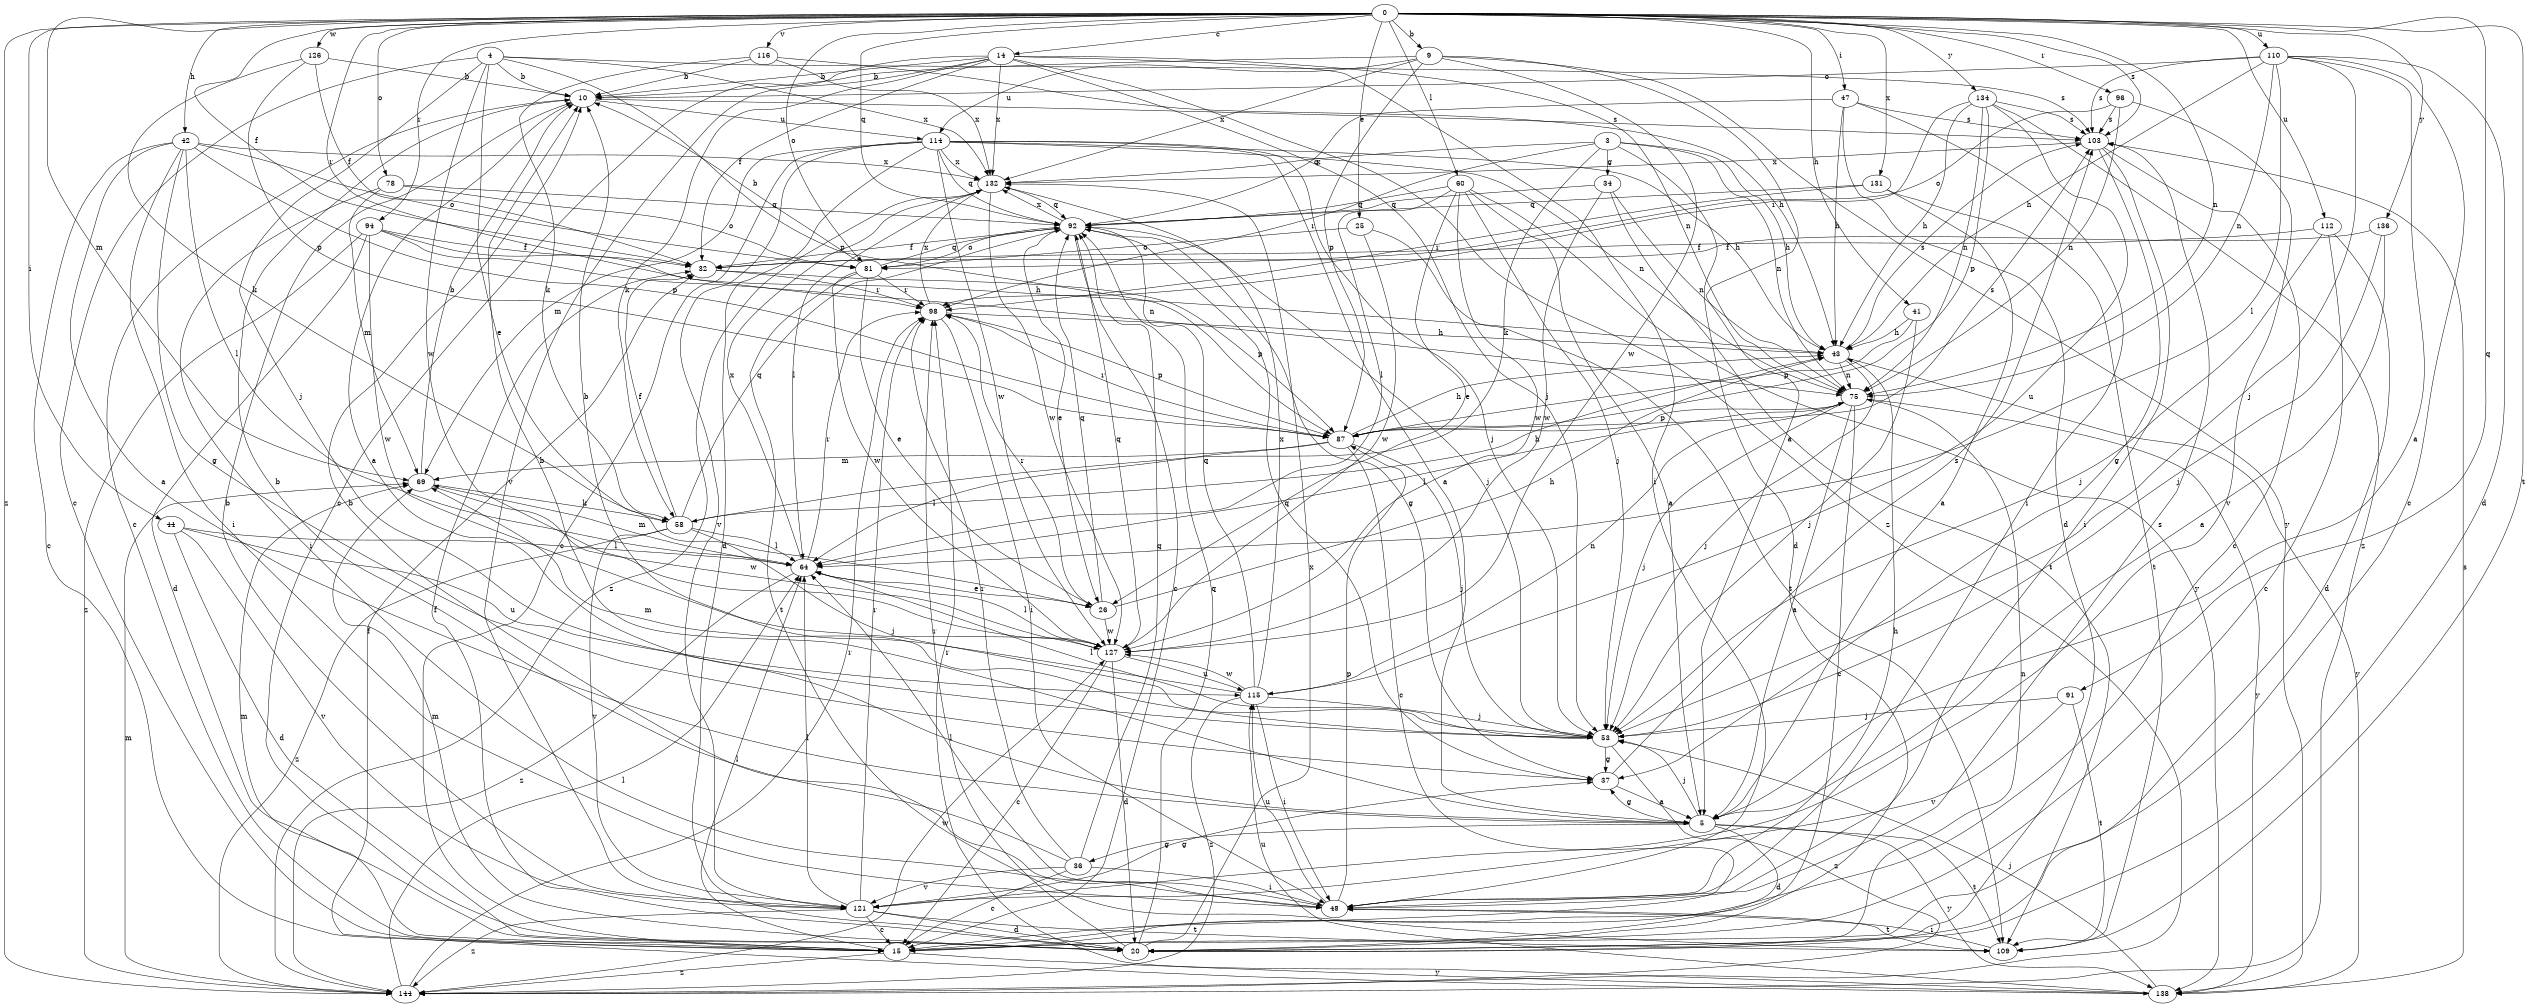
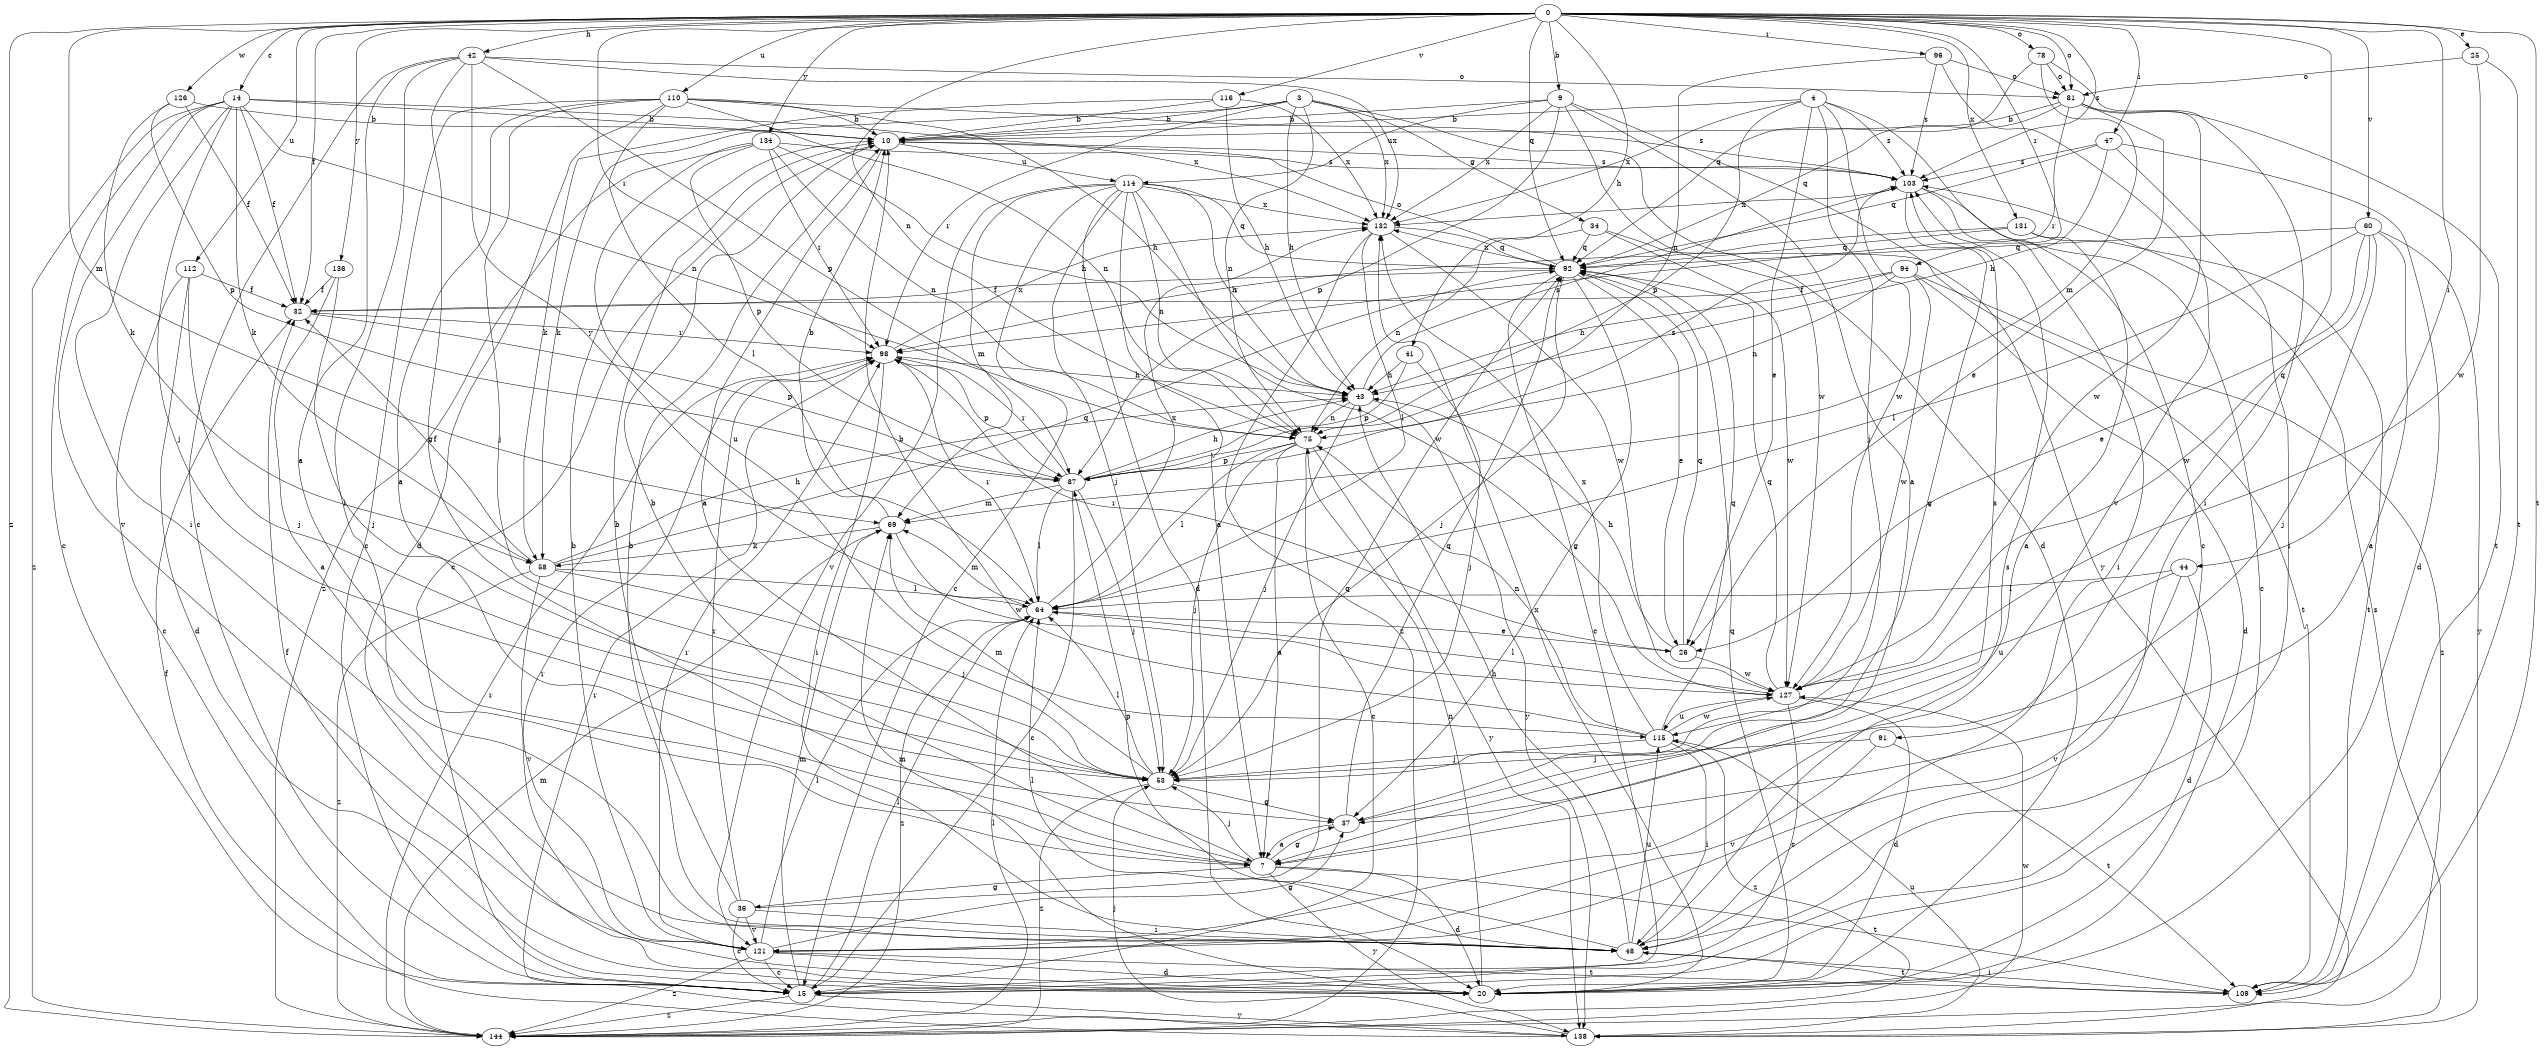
  strict digraph {
    0
    9
    14
    25
    32
    41
    42
    44
    47
    60
    69
    75
    78
    81
    91
    92
    94
    96
    98
    103
    109
    110
    112
    116
    126
    131
    134
    136
    144
    10
    132
    87
    127
-   5
+   5 [label=7]
    138
    114
    58
    15
    53
    48
    121
    43
    37
    64
    20
    115
    26
    3
    34
    4
    36
    0 -> 9 [label=b]
    0 -> 14 [label=c]
    0 -> 25 [label=e]
    0 -> 32 [label=f]
    0 -> 41 [label=h]
    0 -> 42 [label=h]
    0 -> 44 [label=i]
    0 -> 47 [label=i]
-   0 -> 60 [label=l]
+   0 -> 60 [label=v]
    0 -> 69 [label=m]
    0 -> 75 [label=n]
    0 -> 78 [label=o]
    0 -> 81 [label=o]
    0 -> 91 [label=q]
    0 -> 92 [label=q]
    0 -> 94 [label=r]
    0 -> 96 [label=r]
    0 -> 98 [label=r]
    0 -> 103 [label=s]
    0 -> 109 [label=t]
    0 -> 110 [label=u]
    0 -> 112 [label=u]
    0 -> 116 [label=v]
    0 -> 126 [label=w]
    0 -> 131 [label=x]
    0 -> 134 [label=y]
    0 -> 136 [label=y]
    0 -> 144 [label=z]
    9 -> 10 [label=b]
    9 -> 132 [label=x]
    9 -> 87 [label=p]
    9 -> 127 [label=w]
    9 -> 5 [label=a]
    9 -> 138 [label=y]
    9 -> 114 [label=u]
    14 -> 32 [label=f]
    14 -> 75 [label=n]
    14 -> 144 [label=z]
    14 -> 10 [label=b]
    14 -> 132 [label=x]
    14 -> 58 [label=k]
    14 -> 15 [label=c]
    14 -> 53 [label=j]
    14 -> 48 [label=i]
    14 -> 121 [label=v]
    25 -> 81 [label=o]
    25 -> 109 [label=t]
    25 -> 127 [label=w]
    32 -> 98 [label=r]
    32 -> 87 [label=p]
    41 -> 87 [label=p]
    41 -> 53 [label=j]
    41 -> 43 [label=h]
    42 -> 81 [label=o]
    42 -> 132 [label=x]
    42 -> 87 [label=p]
    42 -> 5 [label=a]
    42 -> 15 [label=c]
    42 -> 48 [label=i]
    42 -> 37 [label=g]
-   42 -> 64 [label=l]
+   42 -> 64 [label=y]
    44 -> 121 [label=v]
    44 -> 64 [label=l]
    44 -> 20 [label=d]
    44 -> 115 [label=u]
    47 -> 92 [label=q]
    47 -> 103 [label=s]
    47 -> 48 [label=i]
    47 -> 43 [label=h]
    47 -> 20 [label=d]
    60 -> 92 [label=q]
    60 -> 127 [label=w]
    60 -> 5 [label=a]
    60 -> 138 [label=y]
-   60 -> 53 [label=j]
+   60 -> 37 [label=j]
    60 -> 64 [label=l]
    60 -> 26 [label=e]
    69 -> 10 [label=b]
    69 -> 127 [label=w]
    69 -> 58 [label=k]
    75 -> 87 [label=p]
    75 -> 5 [label=a]
    75 -> 138 [label=y]
    75 -> 15 [label=c]
    75 -> 53 [label=j]
    75 -> 64 [label=l]
    78 -> 69 [label=m]
    78 -> 81 [label=o]
    78 -> 92 [label=q]
    78 -> 48 [label=i]
    81 -> 92 [label=q]
    81 -> 98 [label=r]
    81 -> 109 [label=t]
    81 -> 10 [label=b]
    81 -> 127 [label=w]
    81 -> 26 [label=e]
    91 -> 109 [label=t]
    91 -> 53 [label=j]
    91 -> 121 [label=v]
    92 -> 32 [label=f]
-   92 -> 81 [label=o]
+   92 -> 10 [label=o]
    92 -> 132 [label=x]
    92 -> 15 [label=c]
    92 -> 53 [label=j]
    92 -> 37 [label=g]
    92 -> 26 [label=e]
    94 -> 32 [label=f]
    94 -> 75 [label=n]
    94 -> 144 [label=z]
    94 -> 127 [label=w]
    94 -> 43 [label=h]
    94 -> 20 [label=d]
    96 -> 75 [label=n]
    96 -> 81 [label=o]
    96 -> 103 [label=s]
    96 -> 121 [label=v]
    98 -> 132 [label=x]
    98 -> 87 [label=p]
    98 -> 48 [label=i]
    98 -> 43 [label=h]
    103 -> 132 [label=x]
    103 -> 15 [label=c]
    103 -> 48 [label=i]
    103 -> 37 [label=g]
    109 -> 48 [label=i]
    110 -> 75 [label=n]
    110 -> 103 [label=s]
-   110 -> 10 [label=o]
+   110 -> 10 [label=b]
    110 -> 5 [label=a]
    110 -> 15 [label=c]
    110 -> 53 [label=j]
    110 -> 43 [label=h]
    110 -> 64 [label=l]
    110 -> 20 [label=d]
    112 -> 32 [label=f]
    112 -> 15 [label=c]
    112 -> 53 [label=j]
    112 -> 20 [label=d]
    116 -> 10 [label=b]
    116 -> 132 [label=x]
    116 -> 58 [label=k]
    116 -> 43 [label=h]
    126 -> 32 [label=f]
    126 -> 10 [label=b]
    126 -> 87 [label=p]
    126 -> 58 [label=k]
    131 -> 92 [label=q]
    131 -> 98 [label=r]
    131 -> 109 [label=t]
    131 -> 5 [label=a]
    134 -> 75 [label=n]
    134 -> 98 [label=r]
    134 -> 103 [label=s]
    134 -> 144 [label=z]
    134 -> 87 [label=p]
    134 -> 43 [label=h]
    134 -> 115 [label=u]
    136 -> 32 [label=f]
    136 -> 5 [label=a]
    136 -> 53 [label=j]
    144 -> 69 [label=m]
    144 -> 98 [label=r]
    144 -> 127 [label=w]
    144 -> 64 [label=l]
    10 -> 103 [label=s]
    10 -> 5 [label=a]
    10 -> 114 [label=u]
    10 -> 15 [label=c]
    132 -> 92 [label=q]
    132 -> 144 [label=z]
    132 -> 127 [label=w]
    132 -> 64 [label=l]
    87 -> 69 [label=m]
    87 -> 98 [label=r]
    87 -> 103 [label=s]
    87 -> 15 [label=c]
    87 -> 53 [label=j]
    87 -> 43 [label=h]
    87 -> 64 [label=l]
    127 -> 92 [label=q]
    127 -> 15 [label=c]
    127 -> 64 [label=l]
    127 -> 20 [label=d]
    127 -> 115 [label=u]
    5 -> 109 [label=t]
    5 -> 10 [label=b]
    5 -> 138 [label=y]
    5 -> 53 [label=j]
    5 -> 37 [label=g]
    5 -> 20 [label=d]
    5 -> 36 [label=g]
    138 -> 32 [label=f]
    138 -> 98 [label=r]
    138 -> 103 [label=s]
    138 -> 53 [label=j]
    138 -> 115 [label=u]
    114 -> 69 [label=m]
    114 -> 75 [label=n]
    114 -> 92 [label=q]
    114 -> 132 [label=x]
    114 -> 127 [label=w]
    114 -> 5 [label=a]
    114 -> 15 [label=c]
    114 -> 53 [label=j]
    114 -> 121 [label=v]
    114 -> 43 [label=h]
    114 -> 20 [label=d]
    58 -> 32 [label=f]
    58 -> 92 [label=q]
    58 -> 144 [label=z]
    58 -> 53 [label=j]
    58 -> 121 [label=v]
    58 -> 43 [label=h]
    58 -> 64 [label=l]
    15 -> 69 [label=m]
    15 -> 144 [label=z]
    15 -> 138 [label=y]
    15 -> 64 [label=l]
    53 -> 69 [label=m]
    53 -> 144 [label=z]
    53 -> 37 [label=g]
    53 -> 64 [label=l]
    48 -> 103 [label=s]
    48 -> 109 [label=t]
    48 -> 10 [label=b]
    48 -> 87 [label=p]
    48 -> 43 [label=h]
    48 -> 64 [label=l]
    48 -> 115 [label=u]
    121 -> 98 [label=r]
    121 -> 109 [label=t]
    121 -> 144 [label=z]
    121 -> 10 [label=b]
    121 -> 15 [label=c]
    121 -> 37 [label=g]
    121 -> 64 [label=l]
    121 -> 20 [label=d]
    43 -> 75 [label=n]
    43 -> 103 [label=s]
    43 -> 138 [label=y]
    43 -> 53 [label=j]
    37 -> 92 [label=q]
    37 -> 103 [label=s]
    37 -> 5 [label=a]
    64 -> 69 [label=m]
    64 -> 98 [label=r]
    64 -> 144 [label=z]
    64 -> 132 [label=x]
    64 -> 26 [label=e]
    20 -> 32 [label=f]
    20 -> 69 [label=m]
    20 -> 75 [label=n]
    20 -> 92 [label=q]
    20 -> 98 [label=r]
    20 -> 132 [label=x]
    115 -> 75 [label=n]
    115 -> 92 [label=q]
    115 -> 144 [label=z]
    115 -> 10 [label=b]
    115 -> 132 [label=x]
    115 -> 127 [label=w]
    115 -> 53 [label=j]
    115 -> 48 [label=i]
    26 -> 92 [label=q]
    26 -> 98 [label=r]
    26 -> 127 [label=w]
    26 -> 43 [label=h]
    3 -> 75 [label=n]
    3 -> 98 [label=r]
+   3 -> 10 [label=b]
    3 -> 132 [label=x]
    3 -> 58 [label=k]
    3 -> 43 [label=h]
    3 -> 20 [label=d]
    3 -> 34 [label=g]
    34 -> 75 [label=n]
    34 -> 92 [label=q]
    34 -> 109 [label=t]
    34 -> 127 [label=w]
    4 -> 103 [label=s]
    4 -> 10 [label=b]
    4 -> 132 [label=x]
    4 -> 87 [label=p]
    4 -> 127 [label=w]
    4 -> 15 [label=c]
    4 -> 53 [label=j]
    4 -> 26 [label=e]
    36 -> 92 [label=q]
    36 -> 98 [label=r]
    36 -> 10 [label=b]
    36 -> 15 [label=c]
    36 -> 48 [label=i]
    36 -> 121 [label=v]
  }
